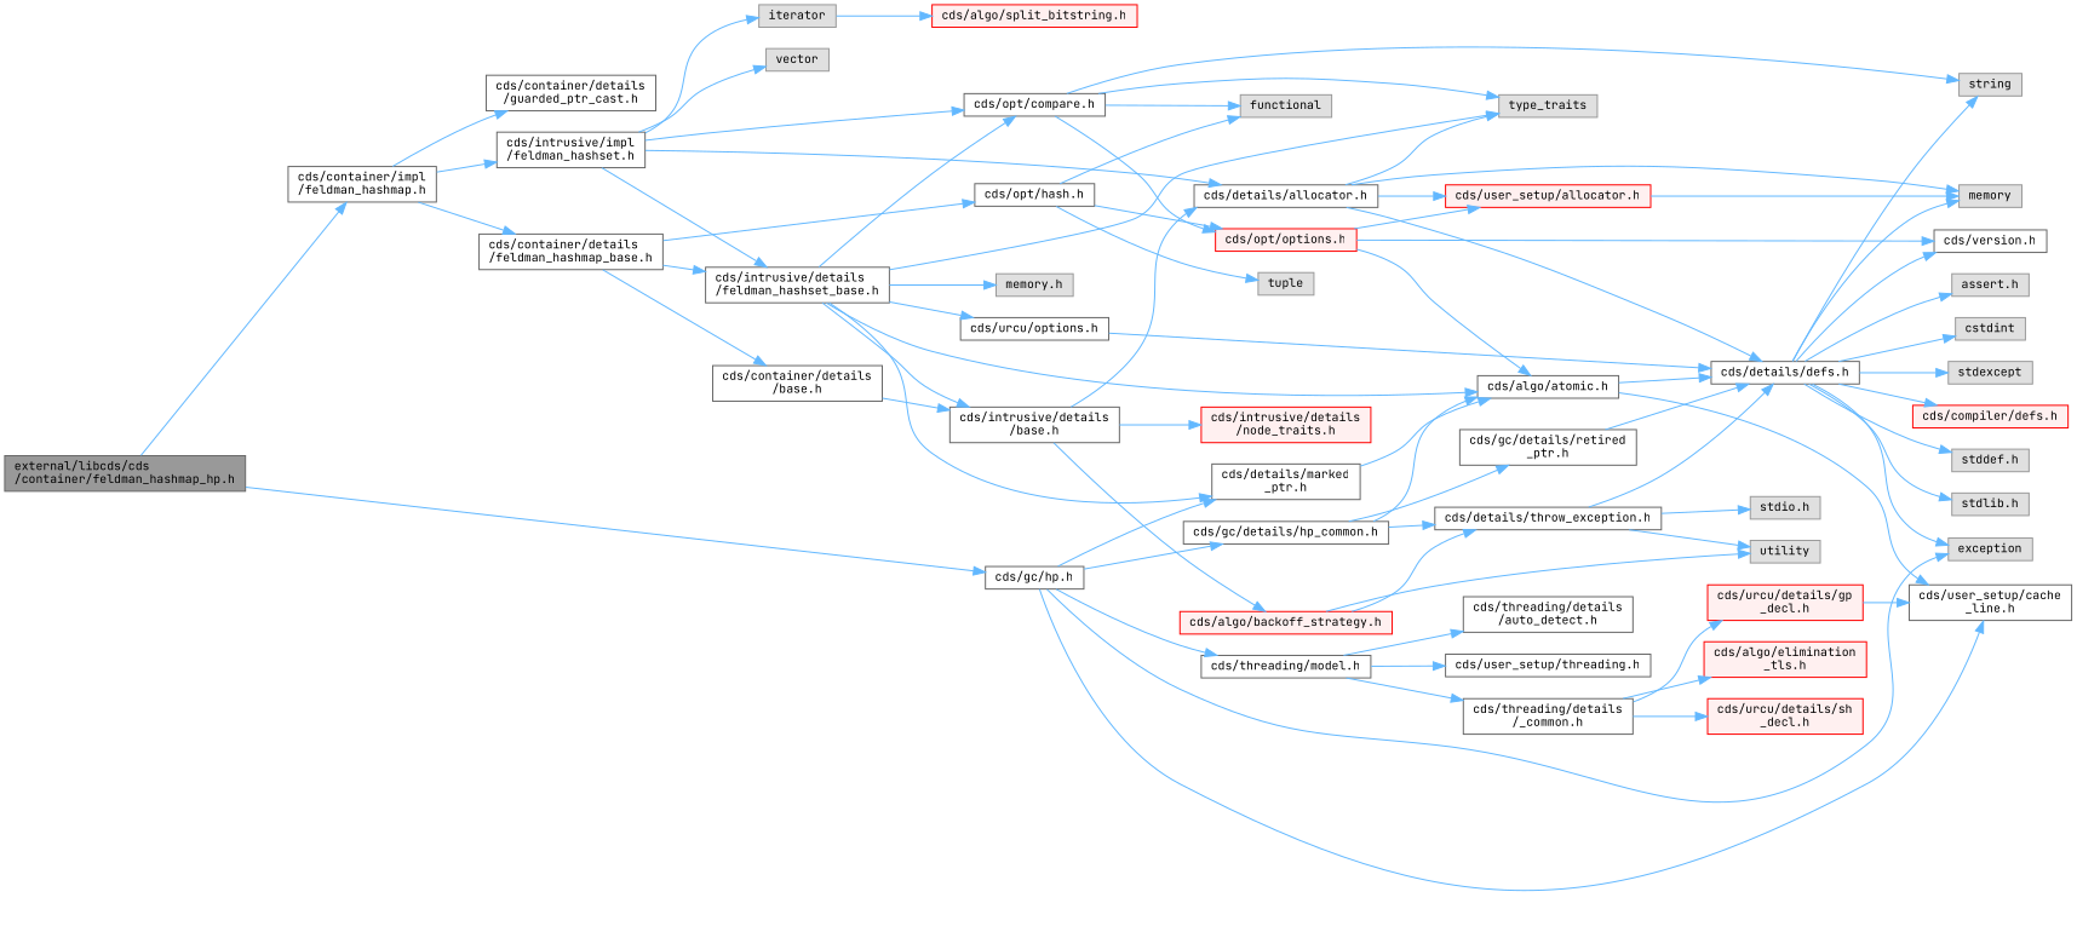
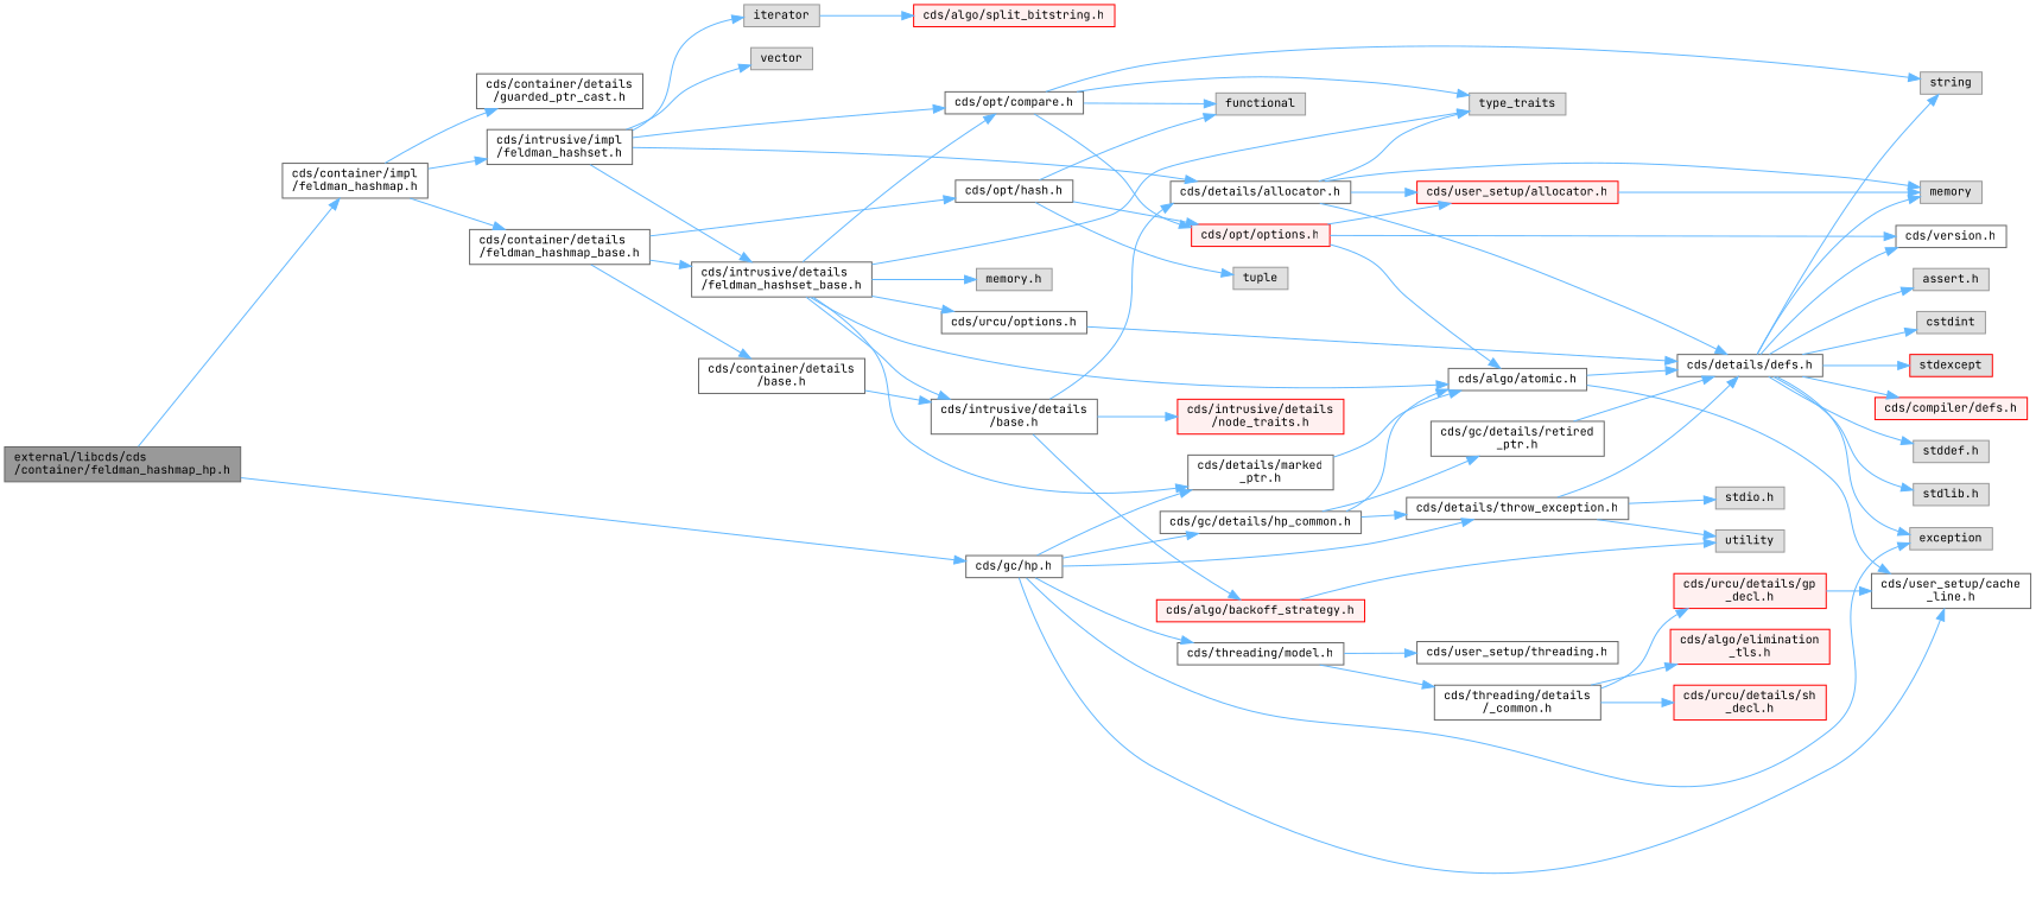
  digraph {
    fontname="JetBrains Mono"
    rankdir=LR
    node [color=grey40 fillcolor=white fontname="JetBrains Mono" fontsize=10 shape=box style=filled]
    edge [color=steelblue1 fontname="JetBrains Mono" fontsize=10 labelfontname=Helvetica labelfontsize=10 style=solid]
    n1 [color=gray40 fillcolor=grey60 fontcolor=black height=0.2 label="external/libcds/cds\l/container/feldman_hashmap_hp.h" width=0.4]
    n2 [height=0.2 label="cds/container/impl\l/feldman_hashmap.h" width=0.4]
    n3 [height=0.2 label="cds/gc/hp.h" width=0.4]
    n4 [height=0.2 label="cds/intrusive/impl\l/feldman_hashset.h" width=0.4]
    n5 [height=0.2 label="cds/container/details\l/feldman_hashmap_base.h" width=0.4]
    n6 [height=0.2 label="cds/container/details\l/guarded_ptr_cast.h" width=0.4]
    n7 [height=0.2 label="cds/details/marked\l_ptr.h" width=0.4]
    n8 [color=grey60 fillcolor="#E0E0E0" height=0.2 label=exception width=0.4]
    n9 [height=0.2 label="cds/user_setup/cache\l_line.h" width=0.4]
    n10 [height=0.2 label="cds/gc/details/hp_common.h" width=0.4]
    n11 [height=0.2 label="cds/details/throw_exception.h" width=0.4]
    n12 [height=0.2 label="cds/threading/model.h" width=0.4]
    n13 [color=grey60 fillcolor="#E0E0E0" height=0.2 label=iterator width=0.4]
    n14 [color=grey60 fillcolor="#E0E0E0" height=0.2 label=vector width=0.4]
    n15 [height=0.2 label="cds/intrusive/details\l/feldman_hashset_base.h" width=0.4]
    n16 [height=0.2 label="cds/details/allocator.h" width=0.4]
    n17 [height=0.2 label="cds/opt/compare.h" width=0.4]
    n18 [height=0.2 label="cds/container/details\l/base.h" width=0.4]
    n19 [height=0.2 label="cds/opt/hash.h" width=0.4]
    n20 [color=grey60 fillcolor="#E0E0E0" height=0.2 label=functional width=0.4]
    n21 [color=red fillcolor="#FFF0F0" height=0.2 label="cds/algo/split_bitstring.h" width=0.4]
    n22 [color=grey60 fillcolor="#E0E0E0" height=0.2 label="memory.h" width=0.4]
    n23 [color=grey60 fillcolor="#E0E0E0" height=0.2 label=type_traits width=0.4]
    n24 [height=0.2 label="cds/intrusive/details\l/base.h" width=0.4]
    n25 [height=0.2 label="cds/algo/atomic.h" width=0.4]
    n26 [height=0.2 label="cds/urcu/options.h" width=0.4]
    n27 [color=grey60 fillcolor="#E0E0E0" height=0.2 label=memory width=0.4]
    n28 [height=0.2 label="cds/details/defs.h" width=0.4]
    n29 [color=red fillcolor="#FFF0F0" height=0.2 label="cds/user_setup/allocator.h" width=0.4]
    n30 [color=red fillcolor="#FFF0F0" height=0.2 label="cds/intrusive/details\l/node_traits.h" width=0.4]
    n31 [color=red fillcolor="#FFF0F0" height=0.2 label="cds/algo/backoff_strategy.h" width=0.4]
    n32 [color=grey60 fillcolor="#E0E0E0" height=0.2 label=string width=0.4]
    n33 [color=red fillcolor="#FFF0F0" height=0.2 label="cds/opt/options.h" width=0.4]
    n34 [color=grey60 fillcolor="#E0E0E0" height=0.2 label=utility width=0.4]
    n35 [color=grey60 fillcolor="#E0E0E0" height=0.2 label="stddef.h" width=0.4]
    n36 [color=grey60 fillcolor="#E0E0E0" height=0.2 label="stdlib.h" width=0.4]
    n37 [color=grey60 fillcolor="#E0E0E0" height=0.2 label="assert.h" width=0.4]
    n38 [color=grey60 fillcolor="#E0E0E0" height=0.2 label=cstdint width=0.4]
-   n39 [color=grey60 fillcolor="#E0E0E0" height=0.2 label=stdexcept width=0.4]
+   n39 [color=red fillcolor="#E0E0E0" height=0.2 label=stdexcept width=0.4]
    n40 [height=0.2 label="cds/version.h" width=0.4]
    n41 [color=red fillcolor="#FFF0F0" height=0.2 label="cds/compiler/defs.h" width=0.4]
    n42 [color=grey60 fillcolor="#E0E0E0" height=0.2 label=tuple width=0.4]
    n43 [height=0.2 label="cds/gc/details/retired\l_ptr.h" width=0.4]
    n44 [color=grey60 fillcolor="#E0E0E0" height=0.2 label="stdio.h" width=0.4]
    n45 [height=0.2 label="cds/threading/details\l/_common.h" width=0.4]
    n46 [height=0.2 label="cds/user_setup/threading.h" width=0.4]
-   n47 [height=0.2 label="cds/threading/details\l/auto_detect.h" width=0.4]
    n48 [color=red fillcolor="#FFF0F0" height=0.2 label="cds/urcu/details/gp\l_decl.h" width=0.4]
    n49 [color=red fillcolor="#FFF0F0" height=0.2 label="cds/urcu/details/sh\l_decl.h" width=0.4]
    n50 [color=red fillcolor="#FFF0F0" height=0.2 label="cds/algo/elimination\l_tls.h" width=0.4]
    n1 -> n2
    n1 -> n3
    n2 -> n4
    n2 -> n5
    n2 -> n6
    n3 -> n7
    n3 -> n8
    n3 -> n9
    n3 -> n10
-   n31 -> n11
+   n3 -> n11
    n3 -> n12
    n4 -> n13
    n4 -> n14
    n4 -> n15
    n4 -> n16
    n4 -> n17
    n5 -> n15
    n5 -> n18
    n5 -> n19
    n7 -> n25
    n10 -> n11
    n10 -> n25
    n10 -> n43
    n11 -> n28
    n11 -> n34
    n11 -> n44
    n12 -> n45
    n12 -> n46
-   n12 -> n47
    n13 -> n21
    n15 -> n7
    n15 -> n17
    n15 -> n22
    n15 -> n23
    n15 -> n24
    n15 -> n25
    n15 -> n26
    n16 -> n23
    n16 -> n27
    n16 -> n28
    n16 -> n29
    n17 -> n20
    n17 -> n23
    n17 -> n32
    n17 -> n33
    n18 -> n24
    n19 -> n20
    n19 -> n33
    n19 -> n42
    n24 -> n16
    n24 -> n30
    n24 -> n31
    n25 -> n9
    n25 -> n28
    n26 -> n28
    n28 -> n8
    n28 -> n27
    n28 -> n32
    n28 -> n35
    n28 -> n36
    n28 -> n37
    n28 -> n38
    n28 -> n39
    n28 -> n40
    n28 -> n41
    n29 -> n27
    n31 -> n34
    n33 -> n25
    n33 -> n29
    n33 -> n40
    n43 -> n28
    n45 -> n48
    n45 -> n49
    n45 -> n50
    n48 -> n9
  }
